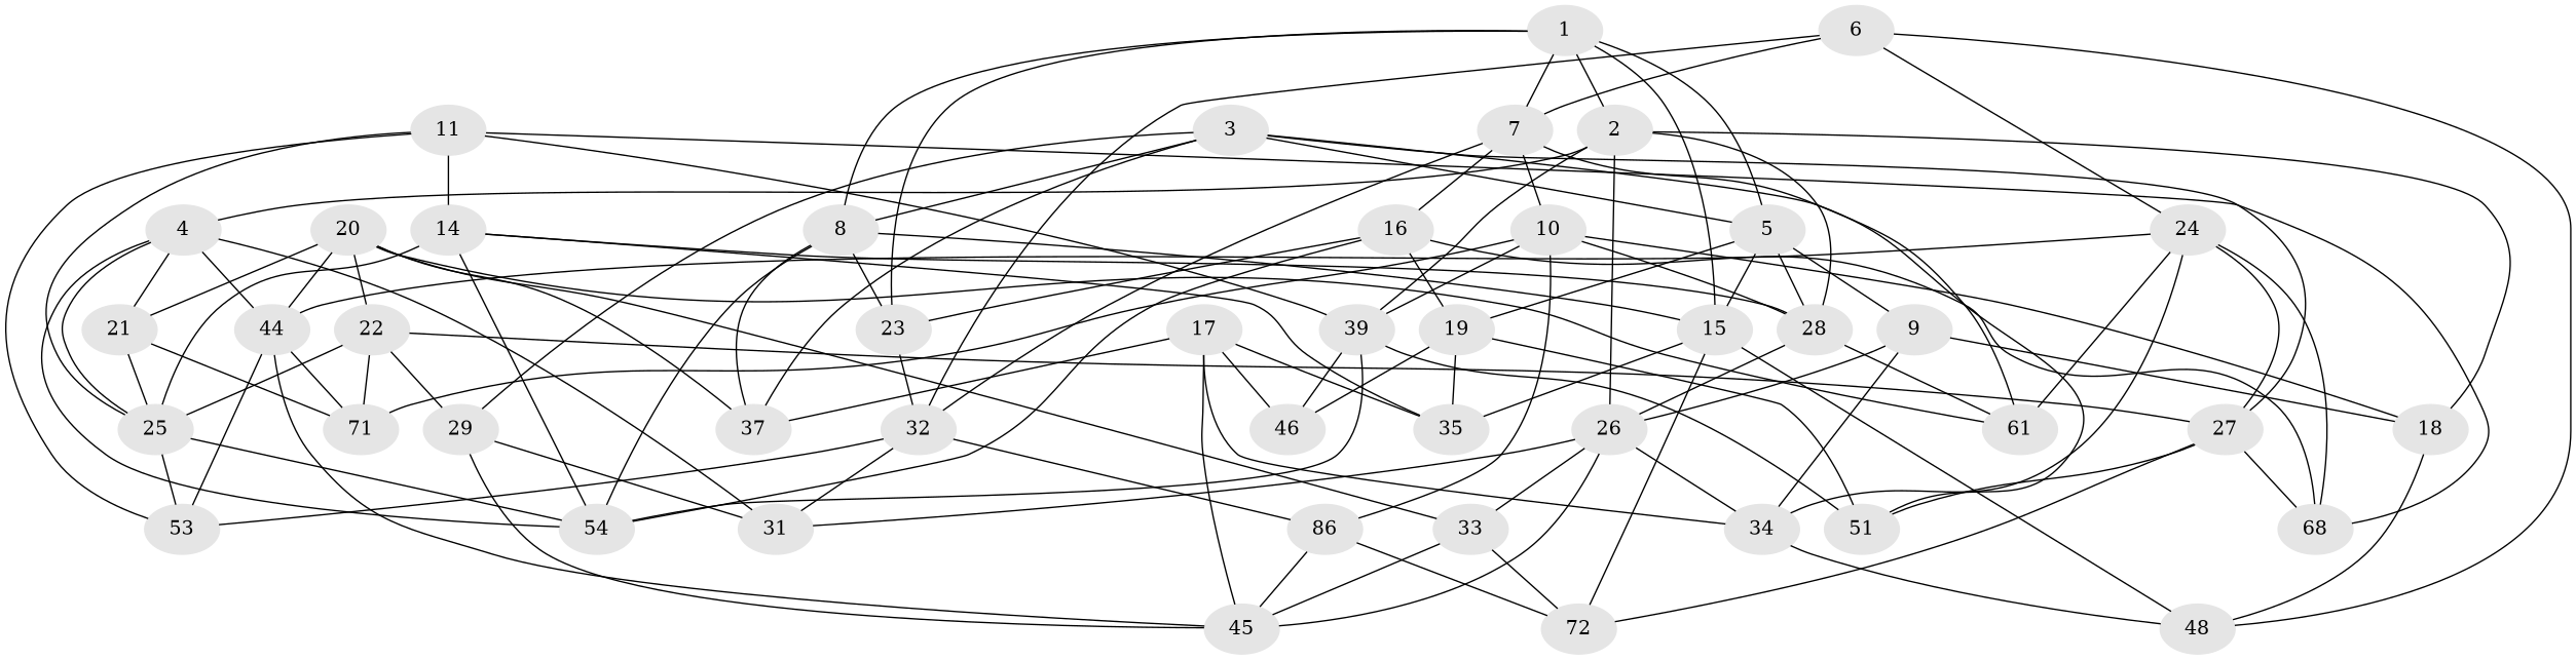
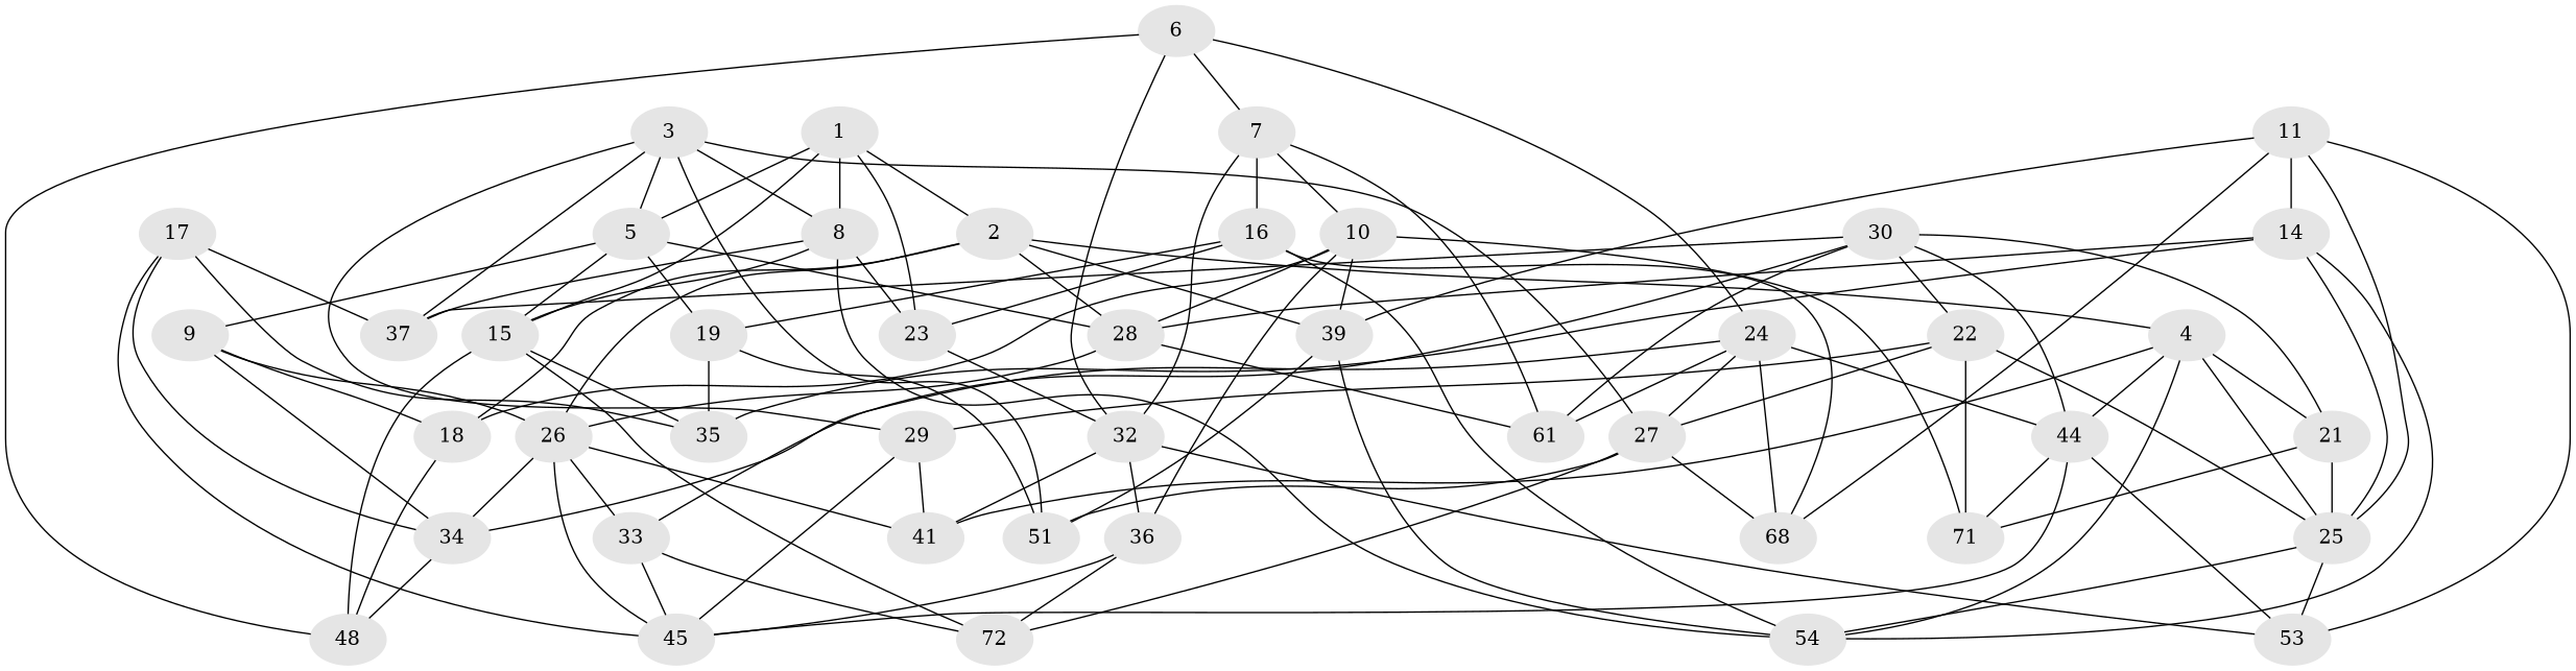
  graph {
    node [color=gray90 style=filled]
    1 [super="+59"]
    2 [super="+40"]
    5 [super="+43"]
    7 [super="+12"]
    8 [super="+66"]
    15 [super="+47"]
    23
    4 [super="+63"]
    18
    26 [super="+30"]
    28 [super="+70"]
    39 [super="+58"]
    9
    19 [super="+65"]
    32 [super="+62"]
    10 [super="+13"]
    16 [super="+60"]
    61
    37
    54 [super="+57"]
    48
    35
    72
    21
-   41 [label=31]
+   41
    44 [super="+73"]
    25 [super="+69"]
    34 [super="+49"]
    45 [super="+55"]
    33
    51
-   46
    3 [super="+56"]
    27 [super="+31"]
    29
    n36 [label=68]
    71
    22 [super="+67"]
    53
    6
    24 [super="+50"]
-   36 [label=86]
+   36
    11 [super="+64"]
    14 [super="+68"]
    17 [super="+42"]
-   20 [super="+52"]
+   20 [super="+52" label=30]
    1 -- 2
    1 -- 5
-   1 -- 7
    1 -- 8
    1 -- 15
    1 -- 23
    2 -- 4
    2 -- 18
    2 -- 26
    2 -- 28
    2 -- 39
    5 -- 15
    5 -- 28
    5 -- 9
    5 -- 19
    7 -- 32
    7 -- 10
    7 -- 16
    7 -- 61
    8 -- 15
    8 -- 23
    8 -- 37
    8 -- 54
    15 -- 48
    15 -- 35
    15 -- 72
    23 -- 32
    4 -- 54
    4 -- 21
    4 -- 41
    4 -- 44
    4 -- 25
    18 -- 48
    26 -- 41
    26 -- 34
    26 -- 45
    26 -- 33
    28 -- 26
    28 -- 61
    39 -- 54
    39 -- 51
-   39 -- 46
    9 -- 18
    9 -- 26
    9 -- 34
    19 -- 35
    19 -- 51
-   19 -- 46
    32 -- 41
    32 -- 53
    32 -- 36
    10 -- 18
    10 -- 28
    10 -- 39
    10 -- 71
    10 -- 36
    16 -- 23
    16 -- 19 [weight=2]
    16 -- 54
    16 -- n36
    21 -- 25
    21 -- 71
    44 -- 45
    44 -- 71
    44 -- 53
    25 -- 54
    25 -- 53
    34 -- 48
    33 -- 72
    33 -- 45
    3 -- 5
    3 -- 8
    3 -- 37
    3 -- 51
    3 -- 27
    3 -- 29
    27 -- 72
    27 -- 51
    27 -- n36
    29 -- 41
    29 -- 45
    22 -- 25
    22 -- 27
    22 -- 29
    22 -- 71
    6 -- 7
    6 -- 32
    6 -- 48
    6 -- 24
    24 -- 61
    24 -- 44
    24 -- 34
    24 -- 27
    24 -- n36
    36 -- 72
    36 -- 45
    11 -- 39
    11 -- 25
    11 -- n36
    11 -- 53
    11 -- 14 [weight=2]
    14 -- 28
    14 -- 54
    14 -- 35
    14 -- 25
    17 -- 37
    17 -- 35
    17 -- 34
    17 -- 45
-   17 -- 46 [weight=2]
    20 -- 61
    20 -- 37
    20 -- 21
    20 -- 44
    20 -- 33
    20 -- 22
  }
